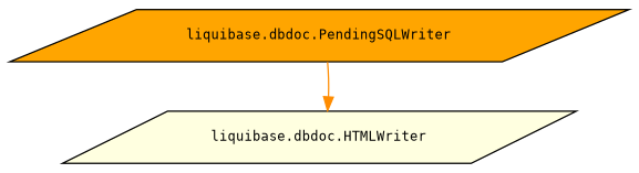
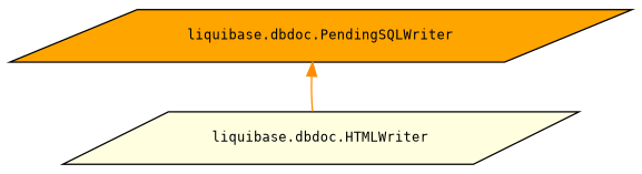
  digraph {
    fontname="DejaVu Sans Mono"
    node [color=black fontname="DejaVu Sans Mono" fontsize=10 shape=parallelogram style=filled]
    n1 [fillcolor=orange fontcolor=black height=0.2 label="liquibase.dbdoc.PendingSQLWriter" width=0.4]
    n2 [fillcolor=lightyellow height=0.2 label="liquibase.dbdoc.HTMLWriter" width=0.4]
-   n2 -> n1 [color=darkorange dir=back fontname="DejaVu Sans Mono" fontsize=10 labelfontname="FreeSans.ttf" labelfontsize=10 style=solid]
+   n1 -> n2 [color=darkorange dir=back fontname="DejaVu Sans Mono" fontsize=10 labelfontname="FreeSans.ttf" labelfontsize=10 style=solid]
  }
